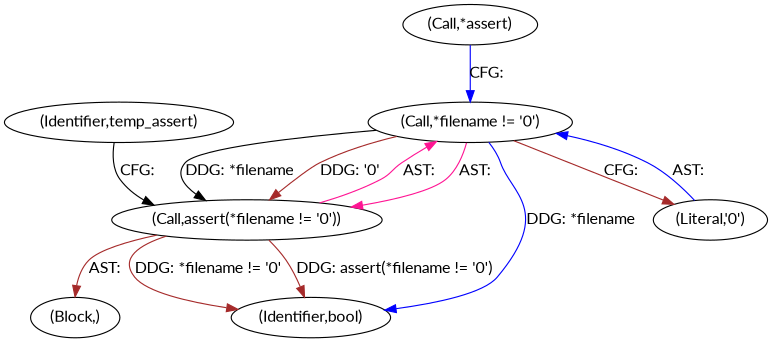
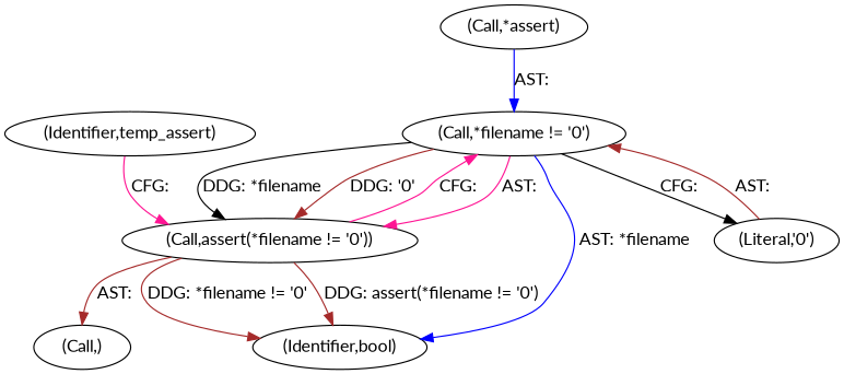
  digraph {
    fontname=Lato
    node [fontname=Lato]
    edge [color=brown fontname=Lato]
    n1 [label="(Call,*filename != '\0')"]
    n2 [label="(Call,assert(*filename != '\0'))"]
    n3 [label="(Identifier,bool)"]
    n4 [label="(Literal,'\0')"]
-   n5 [label="(Block,)"]
+   n5 [label="(Call,)"]
    n6 [label="(Identifier,temp_assert)"]
    n7 [label="(Call,*assert)"]
    n1 -> n2 [color=deeppink label="AST: "]
    n1 -> n2 [color=black label="DDG: *filename"]
    n1 -> n2 [label="DDG: '\0'"]
-   n1 -> n3 [color=blue label="DDG: *filename"]
-   n1 -> n4 [label="CFG: "]
-   n2 -> n1 [color=deeppink label="AST: "]
+   n1 -> n3 [color=blue label="AST: *filename"]
+   n1 -> n4 [color=black label="CFG: "]
+   n2 -> n1 [color=deeppink label="CFG: "]
    n2 -> n3 [label="DDG: assert(*filename != '\0')"]
    n2 -> n3 [label="DDG: *filename != '\0'"]
    n2 -> n5 [label="AST: "]
-   n4 -> n1 [color=blue label="AST: "]
-   n6 -> n2 [color=black label="CFG: "]
-   n7 -> n1 [color=blue label="CFG: "]
+   n4 -> n1 [label="AST: "]
+   n6 -> n2 [color=deeppink label="CFG: "]
+   n7 -> n1 [color=blue label="AST: "]
  }
